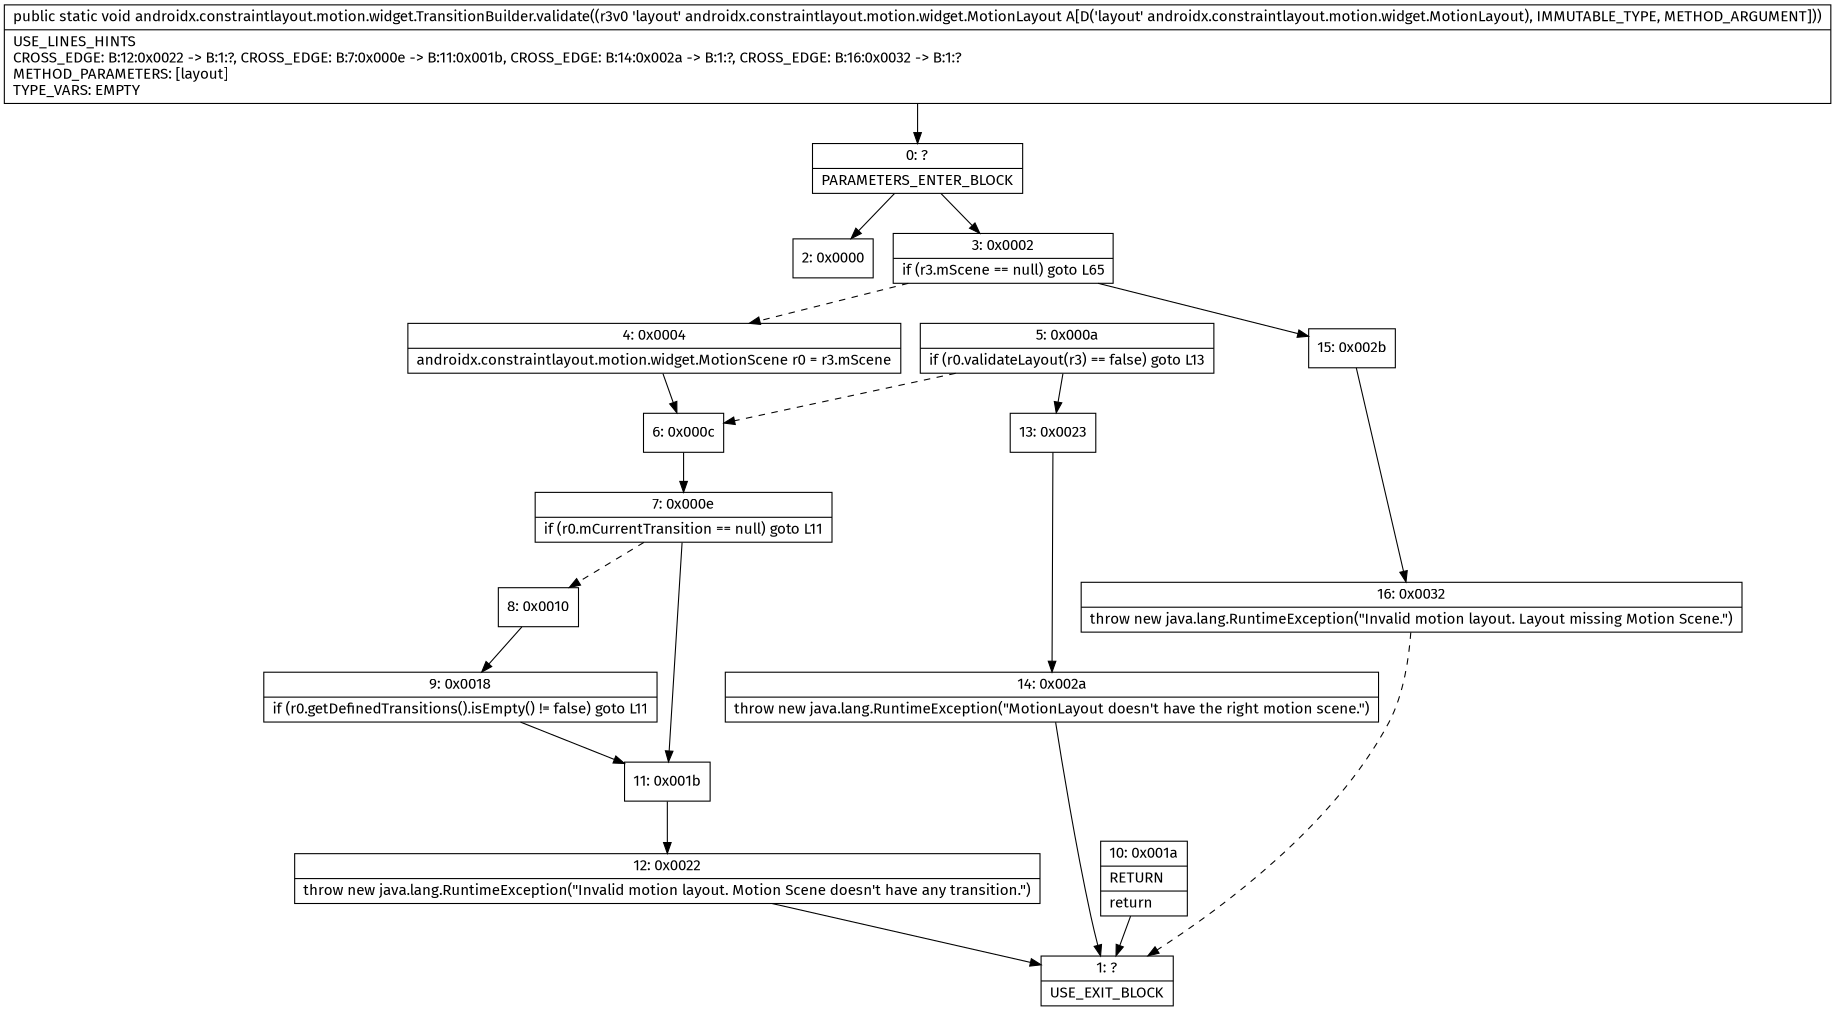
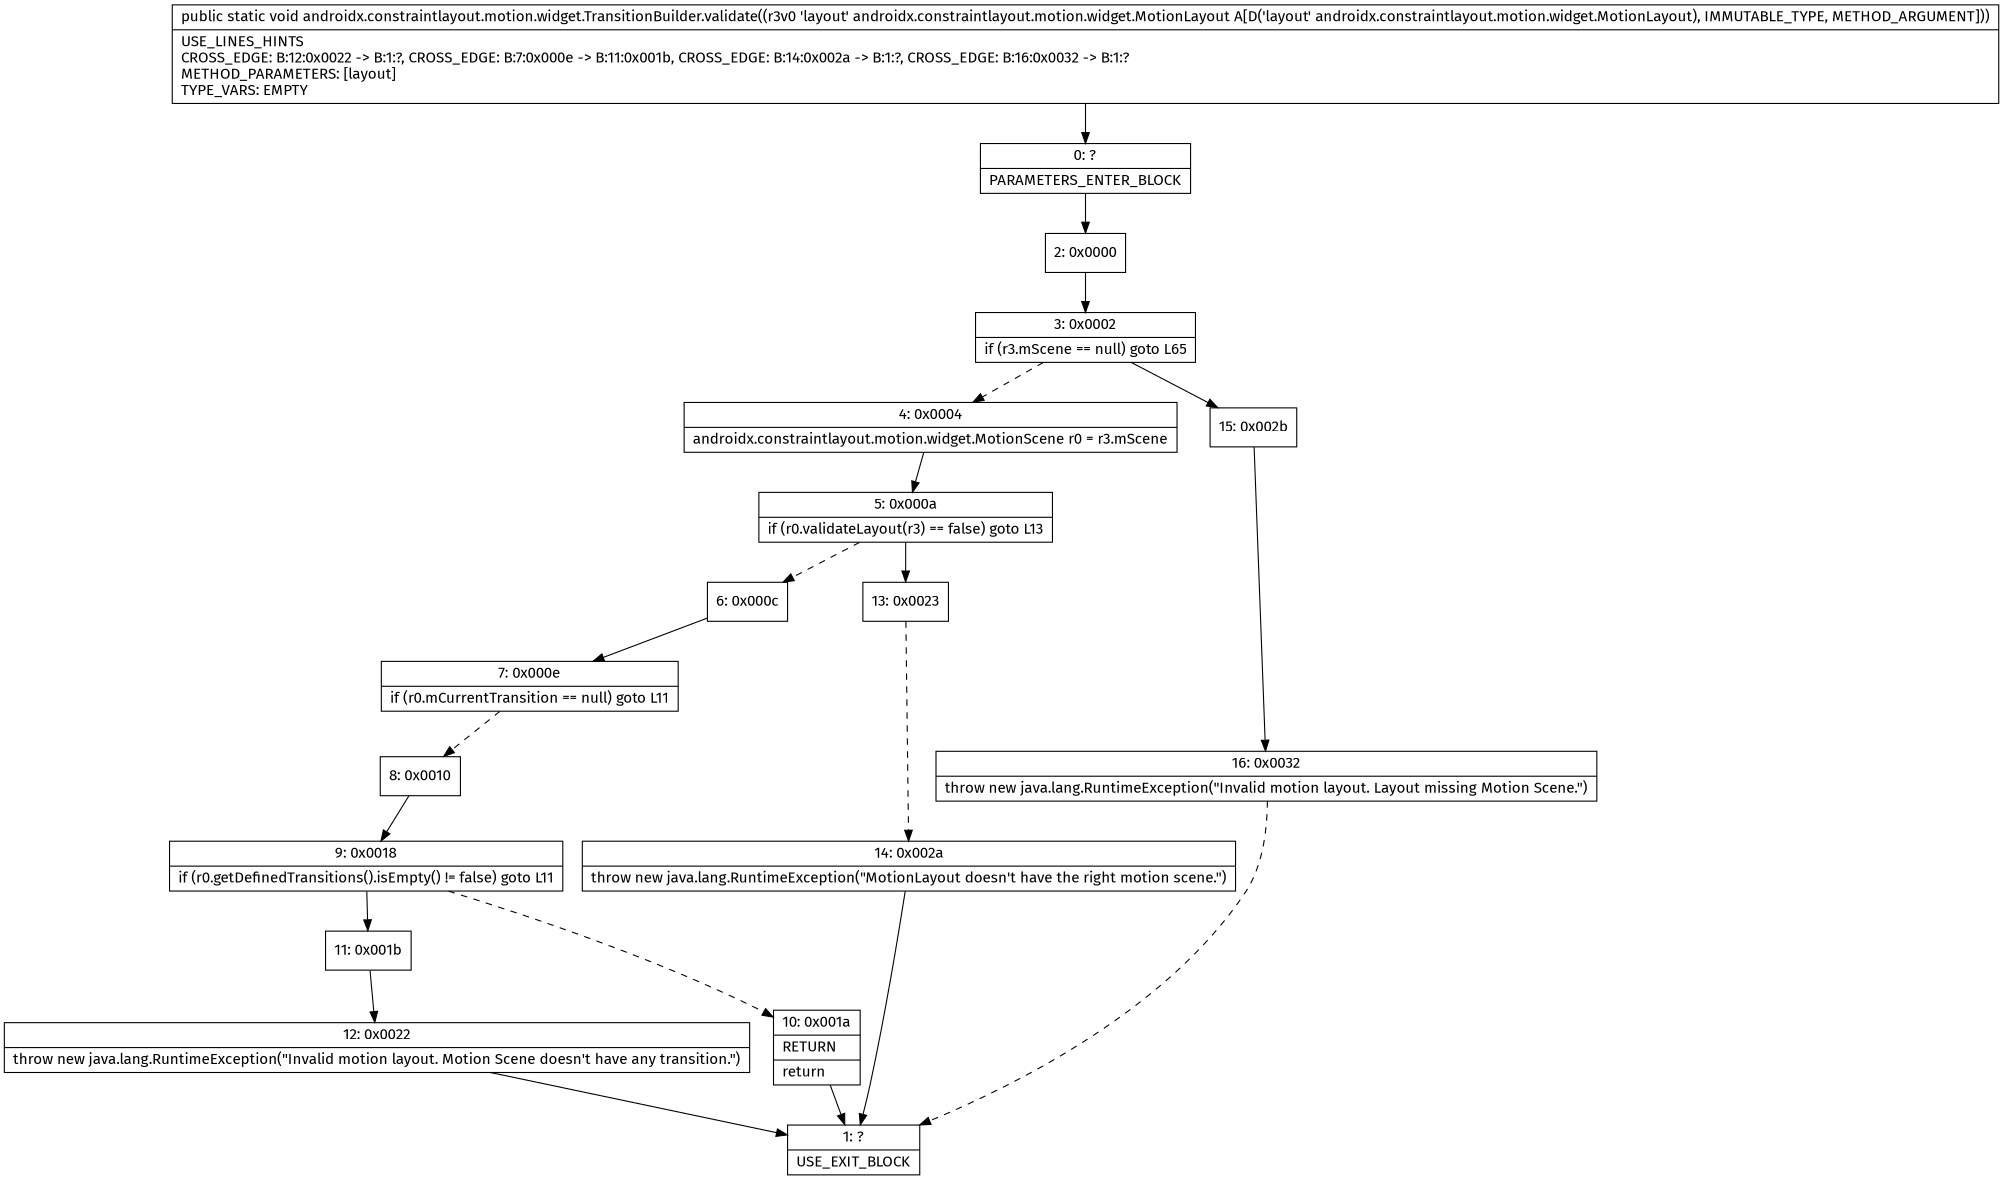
  digraph {
    fontname="Fira Sans"
    node [fontname="Fira Sans" shape=record]
    edge [fontname="Fira Sans"]
    n1 [label="{0\:\ ?|PARAMETERS_ENTER_BLOCK\l}"]
    n2 [label="{2\:\ 0x0000}"]
    n3 [label="{3\:\ 0x0002|if (r3.mScene == null) goto L65\l}"]
    n4 [label="{4\:\ 0x0004|androidx.constraintlayout.motion.widget.MotionScene r0 = r3.mScene\l}"]
    n5 [label="{15\:\ 0x002b}"]
    n6 [label="{5\:\ 0x000a|if (r0.validateLayout(r3) == false) goto L13\l}"]
    n7 [label="{16\:\ 0x0032|throw new java.lang.RuntimeException(\"Invalid motion layout. Layout missing Motion Scene.\")\l}"]
    n8 [label="{6\:\ 0x000c}"]
    n9 [label="{13\:\ 0x0023}"]
    n10 [label="{7\:\ 0x000e|if (r0.mCurrentTransition == null) goto L11\l}"]
    n11 [label="{14\:\ 0x002a|throw new java.lang.RuntimeException(\"MotionLayout doesn't have the right motion scene.\")\l}"]
    n12 [label="{8\:\ 0x0010}"]
    n13 [label="{11\:\ 0x001b}"]
    n14 [label="{9\:\ 0x0018|if (r0.getDefinedTransitions().isEmpty() != false) goto L11\l}"]
    n15 [label="{12\:\ 0x0022|throw new java.lang.RuntimeException(\"Invalid motion layout. Motion Scene doesn't have any transition.\")\l}"]
    n16 [label="{10\:\ 0x001a|RETURN\l|return\l}"]
    n17 [label="{1\:\ ?|USE_EXIT_BLOCK\l}"]
    n18 [label="{public static void androidx.constraintlayout.motion.widget.TransitionBuilder.validate((r3v0 'layout' androidx.constraintlayout.motion.widget.MotionLayout A[D('layout' androidx.constraintlayout.motion.widget.MotionLayout), IMMUTABLE_TYPE, METHOD_ARGUMENT]))  | USE_LINES_HINTS\lCROSS_EDGE: B:12:0x0022 \-\> B:1:?, CROSS_EDGE: B:7:0x000e \-\> B:11:0x001b, CROSS_EDGE: B:14:0x002a \-\> B:1:?, CROSS_EDGE: B:16:0x0032 \-\> B:1:?\lMETHOD_PARAMETERS: [layout]\lTYPE_VARS: EMPTY\l}"]
    n1 -> n2
-   n1 -> n3
+   n2 -> n3
    n3 -> n4 [style=dashed]
    n3 -> n5
-   n4 -> n8
+   n4 -> n6
    n5 -> n7
    n6 -> n8 [style=dashed]
    n6 -> n9
    n7 -> n17 [style=dashed]
    n8 -> n10
-   n9 -> n11
+   n9 -> n11 [style=dashed]
    n10 -> n12 [style=dashed]
-   n10 -> n13
    n11 -> n17
    n12 -> n14
    n13 -> n15
    n14 -> n13
+   n14 -> n16 [style=dashed]
    n15 -> n17
    n16 -> n17
    n18 -> n1
  }
